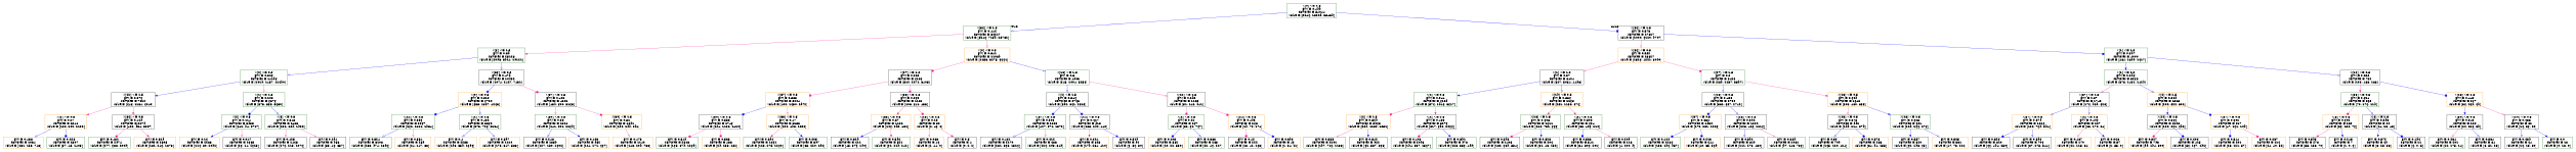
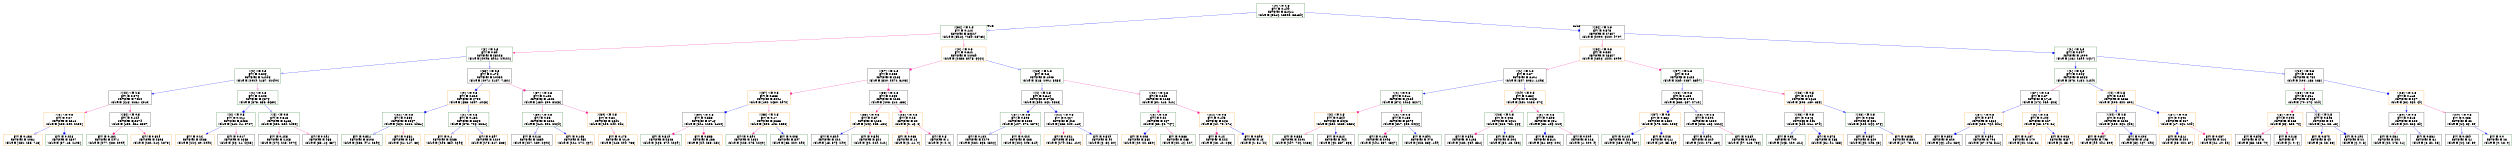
  digraph {
    node [color=black fontname=helvetica shape=box]
    edge [arrowhead=onormal color=blue fontname=helvetica]
    n1 [color=darkgreen label="X[0] <= 1.5\ngini = 0.499\nsamples = 54044\nvalue = [5246, 13309, 35489]"]
    n2 [color=darkgreen label="X[36] <= 1.5\ngini = 0.446\nsamples = 36217\nvalue = [3246, 7189, 25782]"]
    n3 [label="X[36] <= 1.5\ngini = 0.573\nsamples = 17827\nvalue = [2000, 6120, 9707]"]
    n4 [color=darkgreen label="X[6] <= 1.5\ngini = 0.39\nsamples = 25128\nvalue = [2093, 3914, 19121]"]
    n5 [color=darkorange label="X[0] <= 0.5\ngini = 0.541\nsamples = 11089\nvalue = [1153, 3275, 6661]"]
    n6 [color=darkorange label="X[36] <= 0.5\ngini = 0.552\nsamples = 13827\nvalue = [1516, 4221, 8090]"]
    n7 [color=darkgreen label="X[1] <= 1.5\ngini = 0.597\nsamples = 4000\nvalue = [484, 1899, 1617]"]
    n8 [color=darkgreen label="X[0] <= 0.5\ngini = 0.306\nsamples = 14196\nvalue = [1019, 1487, 11690]"]
    n9 [label="X[36] <= 0.5\ngini = 0.479\nsamples = 10932\nvalue = [1074, 2427, 7431]"]
    n10 [label="X[37] <= 1.5\ngini = 0.555\nsamples = 6186\nvalue = [510, 2271, 3405]"]
    n11 [color=darkgreen label="X[18] <= 1.5\ngini = 0.5\nsamples = 4903\nvalue = [643, 1004, 3256]"]
    n12 [label="X[12] <= 1.5\ngini = 0.376\nsamples = 7820\nvalue = [646, 1134, 6040]"]
    n13 [color=darkgreen label="X[1] <= 1.5\ngini = 0.208\nsamples = 6376\nvalue = [373, 353, 5650]"]
    n14 [color=darkorange label="X[0] <= 0.5\ngini = 0.515\nsamples = 6730\nvalue = [635, 1827, 4268]"]
    n15 [label="X[37] <= 1.5\ngini = 0.402\nsamples = 4202\nvalue = [439, 600, 3163]"]
    n16 [color=darkorange label="X[6] <= 0.5\ngini = 0.27\nsamples = 2541\nvalue = [188, 200, 2153]"]
    n17 [label="X[36] <= 0.5\ngini = 0.419\nsamples = 5279\nvalue = [458, 934, 3887]"]
    n18 [color=darkgreen label="X[6] <= 0.5\ngini = 0.114\nsamples = 3953\nvalue = [142, 94, 3717]"]
    n19 [color=darkgreen label="X[6] <= 0.5\ngini = 0.343\nsamples = 2423\nvalue = [231, 259, 1933]"]
    n20 [color=darkorange label="gini = 0.438\nsamples = 1034\nvalue = [131, 155, 748]"]
    n21 [color=darkgreen label="gini = 0.128\nsamples = 1507\nvalue = [57, 45, 1405]"]
    n22 [color=darkgreen label="gini = 0.481\nsamples = 2974\nvalue = [277, 688, 2009]"]
    n23 [color=darkorange label="gini = 0.319\nsamples = 2305\nvalue = [181, 246, 1878]"]
    n24 [color=darkorange label="gini = 0.16\nsamples = 2288\nvalue = [116, 80, 2092]"]
    n25 [label="gini = 0.047\nsamples = 1665\nvalue = [26, 14, 1625]"]
    n26 [label="gini = 0.425\nsamples = 1465\nvalue = [176, 213, 1076]"]
    n27 [label="gini = 0.194\nsamples = 958\nvalue = [55, 46, 857]"]
    n28 [color=darkgreen label="X[24] <= 1.5\ngini = 0.536\nsamples = 3367\nvalue = [262, 1121, 1984]"]
    n29 [color=darkgreen label="X[1] <= 1.5\ngini = 0.482\nsamples = 3363\nvalue = [373, 706, 2284]"]
    n30 [color=darkgreen label="X[30] <= 1.5\ngini = 0.33\nsamples = 2811\nvalue = [241, 301, 2269]"]
    n31 [color=darkorange label="X[30] <= 1.5\ngini = 0.52\nsamples = 1391\nvalue = [198, 299, 894]"]
    n32 [color=darkgreen label="gini = 0.524\nsamples = 3108\nvalue = [238, 974, 1896]"]
    n33 [color=darkorange label="gini = 0.554\nsamples = 259\nvalue = [24, 147, 88]"]
    n34 [color=darkorange label="gini = 0.4\nsamples = 2253\nvalue = [198, 359, 1696]"]
    n35 [color=darkorange label="gini = 0.597\nsamples = 1110\nvalue = [175, 347, 588]"]
    n36 [label="gini = 0.248\nsamples = 1859\nvalue = [127, 130, 1602]"]
    n37 [color=darkorange label="gini = 0.463\nsamples = 952\nvalue = [114, 171, 667]"]
    n38 [color=darkorange label="gini = 0.473\nsamples = 1140\nvalue = [143, 209, 788]"]
    n39 [color=darkorange label="X[37] <= 0.5\ngini = 0.535\nsamples = 5004\nvalue = [402, 1630, 2972]"]
    n40 [label="X[38] <= 1.5\ngini = 0.563\nsamples = 1182\nvalue = [108, 641, 433]"]
    n41 [label="X[1] <= 1.5\ngini = 0.546\nsamples = 3768\nvalue = [592, 861, 2315]"]
    n42 [label="X[12] <= 1.5\ngini = 0.295\nsamples = 1135\nvalue = [51, 143, 941]"]
    n43 [label="X[30] <= 1.5\ngini = 0.558\nsamples = 2746\nvalue = [194, 1132, 1420]"]
    n44 [color=darkorange label="X[38] <= 1.5\ngini = 0.47\nsamples = 2258\nvalue = [208, 498, 1552]"]
    n45 [color=darkorange label="X[38] <= 0.5\ngini = 0.57\nsamples = 1132\nvalue = [106, 595, 431]"]
    n46 [color=darkorange label="X[18] <= 1.5\ngini = 0.15\nsamples = 50\nvalue = [2, 46, 2]"]
    n47 [color=darkgreen label="gini = 0.549\nsamples = 2313\nvalue = [165, 879, 1269]"]
    n48 [color=darkorange label="gini = 0.533\nsamples = 433\nvalue = [29, 253, 151]"]
    n49 [color=darkgreen label="gini = 0.391\nsamples = 1661\nvalue = [123, 278, 1260]"]
    n50 [color=darkgreen label="gini = 0.605\nsamples = 597\nvalue = [85, 220, 292]"]
    n51 [label="gini = 0.519\nsamples = 611\nvalue = [45, 376, 190]"]
    n52 [color=darkgreen label="gini = 0.596\nsamples = 521\nvalue = [61, 219, 241]"]
    n53 [color=darkorange label="gini = 0.083\nsamples = 46\nvalue = [2, 44, 0]"]
    n54 [label="gini = 0.5\nsamples = 4\nvalue = [0, 2, 2]"]
    n55 [color=darkgreen label="X[37] <= 1.5\ngini = 0.508\nsamples = 2853\nvalue = [407, 571, 1875]"]
    n56 [label="X[14] <= 0.5\ngini = 0.627\nsamples = 915\nvalue = [185, 290, 440]"]
    n57 [color=darkgreen label="X[6] <= 1.5\ngini = 0.21\nsamples = 867\nvalue = [32, 68, 767]"]
    n58 [color=darkorange label="X[24] <= 0.5\ngini = 0.495\nsamples = 268\nvalue = [19, 75, 174]"]
    n59 [label="gini = 0.461\nsamples = 2170\nvalue = [281, 363, 1526]"]
    n60 [color=darkgreen label="gini = 0.612\nsamples = 683\nvalue = [126, 208, 349]"]
    n61 [color=darkorange label="gini = 0.624\nsamples = 823\nvalue = [179, 234, 410]"]
    n62 [label="gini = 0.519\nsamples = 92\nvalue = [6, 56, 30]"]
    n63 [color=darkorange label="gini = 0.105\nsamples = 582\nvalue = [10, 22, 550]"]
    n64 [color=darkgreen label="gini = 0.388\nsamples = 285\nvalue = [22, 46, 217]"]
    n65 [label="gini = 0.42\nsamples = 222\nvalue = [18, 41, 163]"]
    n66 [color=darkorange label="gini = 0.396\nsamples = 46\nvalue = [1, 34, 11]"]
    n67 [label="X[1] <= 1.5\ngini = 0.57\nsamples = 8404\nvalue = [827, 3084, 4493]"]
    n68 [color=darkgreen label="X[37] <= 1.5\ngini = 0.5\nsamples = 5423\nvalue = [689, 1137, 3597]"]
    n69 [color=darkgreen label="X[1] <= 0.5\ngini = 0.596\nsamples = 3268\nvalue = [378, 1461, 1429]"]
    n70 [label="X[18] <= 0.5\ngini = 0.555\nsamples = 732\nvalue = [106, 438, 188]"]
    n71 [color=darkgreen label="X[1] <= 0.5\ngini = 0.544\nsamples = 6139\nvalue = [576, 1946, 3617]"]
    n72 [color=darkorange label="X[19] <= 0.5\ngini = 0.586\nsamples = 2265\nvalue = [251, 1138, 876]"]
    n73 [label="X[18] <= 0.5\ngini = 0.433\nsamples = 3780\nvalue = [381, 657, 2742]"]
    n74 [color=darkorange label="X[18] <= 0.5\ngini = 0.609\nsamples = 1643\nvalue = [308, 480, 855]"]
    n75 [color=darkorange label="X[6] <= 1.5\ngini = 0.569\nsamples = 3063\nvalue = [259, 1253, 1551]"]
    n76 [label="X[2] <= 1.5\ngini = 0.488\nsamples = 3076\nvalue = [317, 693, 2066]"]
    n77 [color=darkgreen label="X[18] <= 1.5\ngini = 0.605\nsamples = 1611\nvalue = [213, 732, 666]"]
    n78 [color=darkgreen label="X[6] <= 1.5\ngini = 0.508\nsamples = 654\nvalue = [38, 406, 210]"]
    n79 [color=darkgreen label="gini = 0.555\nsamples = 2101\nvalue = [197, 716, 1188]"]
    n80 [label="gini = 0.542\nsamples = 962\nvalue = [62, 537, 363]"]
    n81 [color=darkgreen label="gini = 0.408\nsamples = 2098\nvalue = [194, 337, 1567]"]
    n82 [color=darkgreen label="gini = 0.591\nsamples = 978\nvalue = [123, 356, 499]"]
    n83 [label="gini = 0.598\nsamples = 1405\nvalue = [182, 689, 534]"]
    n84 [color=darkgreen label="gini = 0.523\nsamples = 206\nvalue = [31, 43, 132]"]
    n85 [label="gini = 0.538\nsamples = 541\nvalue = [34, 306, 201]"]
    n86 [label="gini = 0.209\nsamples = 113\nvalue = [4, 100, 9]"]
    n87 [color=darkorange label="X[37] <= 0.5\ngini = 0.352\nsamples = 1930\nvalue = [173, 231, 1526]"]
    n88 [label="X[18] <= 1.5\ngini = 0.502\nsamples = 1850\nvalue = [208, 426, 1216]"]
    n89 [label="X[13] <= 0.5\ngini = 0.573\nsamples = 992\nvalue = [199, 214, 579]"]
    n90 [color=darkgreen label="X[18] <= 1.5\ngini = 0.625\nsamples = 651\nvalue = [109, 266, 276]"]
    n91 [color=darkgreen label="gini = 0.412\nsamples = 1286\nvalue = [133, 196, 957]"]
    n92 [color=darkorange label="gini = 0.213\nsamples = 644\nvalue = [40, 35, 569]"]
    n93 [label="gini = 0.591\nsamples = 819\nvalue = [111, 278, 430]"]
    n94 [color=darkgreen label="gini = 0.389\nsamples = 1031\nvalue = [97, 148, 786]"]
    n95 [color=darkgreen label="gini = 0.56\nsamples = 709\nvalue = [165, 120, 424]"]
    n96 [color=darkorange label="gini = 0.575\nsamples = 283\nvalue = [34, 94, 155]"]
    n97 [label="gini = 0.557\nsamples = 320\nvalue = [62, 193, 65]"]
    n98 [color=darkorange label="gini = 0.525\nsamples = 331\nvalue = [47, 73, 211]"]
    n99 [label="X[37] <= 1.5\ngini = 0.57\nsamples = 1743\nvalue = [176, 939, 628]"]
    n100 [color=darkorange label="X[2] <= 1.5\ngini = 0.589\nsamples = 1525\nvalue = [202, 522, 801]"]
    n101 [color=darkgreen label="X[38] <= 0.5\ngini = 0.624\nsamples = 365\nvalue = [70, 176, 119]"]
    n102 [color=darkorange label="X[18] <= 1.5\ngini = 0.445\nsamples = 367\nvalue = [36, 262, 69]"]
    n103 [color=darkorange label="X[37] <= 0.5\ngini = 0.579\nsamples = 1516\nvalue = [153, 769, 594]"]
    n104 [color=darkorange label="X[6] <= 1.5\ngini = 0.406\nsamples = 227\nvalue = [23, 170, 34]"]
    n105 [label="X[12] <= 1.5\ngini = 0.566\nsamples = 1208\nvalue = [155, 361, 692]"]
    n106 [color=darkorange label="X[37] <= 0.5\ngini = 0.602\nsamples = 317\nvalue = [47, 161, 109]"]
    n107 [label="gini = 0.526\nsamples = 810\nvalue = [66, 494, 250]"]
    n108 [label="gini = 0.596\nsamples = 706\nvalue = [87, 275, 344]"]
    n109 [color=darkorange label="gini = 0.487\nsamples = 170\nvalue = [21, 115, 34]"]
    n110 [color=darkorange label="gini = 0.068\nsamples = 57\nvalue = [2, 55, 0]"]
    n111 [color=darkorange label="gini = 0.527\nsamples = 793\nvalue = [99, 194, 500]"]
    n112 [label="gini = 0.606\nsamples = 415\nvalue = [56, 167, 192]"]
    n113 [color=darkorange label="gini = 0.544\nsamples = 201\nvalue = [23, 121, 57]"]
    n114 [color=darkorange label="gini = 0.637\nsamples = 116\nvalue = [24, 40, 52]"]
    n115 [color=darkorange label="X[5] <= 0.5\ngini = 0.602\nsamples = 285\nvalue = [56, 153, 76]"]
    n116 [label="X[6] <= 1.5\ngini = 0.598\nsamples = 80\nvalue = [14, 23, 43]"]
    n117 [label="X[30] <= 0.5\ngini = 0.348\nsamples = 285\nvalue = [20, 226, 39]"]
    n118 [label="X[20] <= 0.5\ngini = 0.635\nsamples = 82\nvalue = [16, 36, 30]"]
    n119 [label="gini = 0.595\nsamples = 278\nvalue = [55, 153, 70]"]
    n120 [label="gini = 0.245\nsamples = 7\nvalue = [1, 0, 6]"]
    n121 [color=darkorange label="gini = 0.572\nsamples = 69\nvalue = [8, 23, 38]"]
    n122 [label="gini = 0.496\nsamples = 11\nvalue = [6, 0, 5]"]
    n123 [color=darkgreen label="gini = 0.234\nsamples = 201\nvalue = [12, 175, 14]"]
    n124 [label="gini = 0.534\nsamples = 84\nvalue = [8, 51, 25]"]
    n125 [label="gini = 0.639\nsamples = 64\nvalue = [16, 18, 30]"]
    n126 [color=darkgreen label="gini = 0.0\nsamples = 18\nvalue = [0, 18, 0]"]
    n1 -> n2 [headlabel=True labelangle=45 labeldistance=2.5]
    n1 -> n3 [arrowhead=box headlabel=False labelangle=-45 labeldistance=2.5]
    n2 -> n4 [arrowhead=normal color=deeppink]
    n2 -> n5 [color=deeppink]
    n3 -> n6 [color=deeppink]
    n3 -> n7 [arrowhead=box]
    n4 -> n8
    n4 -> n9
    n5 -> n10 [arrowhead=box color=deeppink]
    n5 -> n11
    n6 -> n67 [color=deeppink]
    n6 -> n68 [arrowhead=box color=deeppink]
    n7 -> n69 [arrowhead=normal]
    n7 -> n70
    n8 -> n12 [arrowhead=normal]
    n8 -> n13 [color=deeppink]
    n9 -> n14 [arrowhead=box]
    n9 -> n15 [arrowhead=box color=deeppink]
    n10 -> n39 [arrowhead=box color=deeppink]
    n10 -> n40 [arrowhead=box color=deeppink]
    n11 -> n41
    n11 -> n42 [color=deeppink]
    n12 -> n16 [arrowhead=normal color=deeppink]
    n12 -> n17 [arrowhead=normal color=deeppink]
    n13 -> n18 [arrowhead=box]
    n13 -> n19
    n14 -> n28 [arrowhead=box]
    n14 -> n29
    n15 -> n30 [color=deeppink]
    n15 -> n31 [arrowhead=box color=deeppink]
    n16 -> n20
    n16 -> n21 [arrowhead=box]
    n17 -> n22 [arrowhead=box color=deeppink]
    n17 -> n23 [arrowhead=normal color=deeppink]
    n18 -> n24 [arrowhead=normal]
    n18 -> n25 [color=deeppink]
    n19 -> n26 [color=deeppink]
    n19 -> n27 [color=deeppink]
    n28 -> n32
    n28 -> n33 [color=deeppink]
    n29 -> n34
    n29 -> n35
    n30 -> n36
    n30 -> n37 [arrowhead=normal]
    n31 -> n38 [color=deeppink]
    n39 -> n43 [arrowhead=box]
    n39 -> n44 [color=deeppink]
    n40 -> n45 [arrowhead=normal color=deeppink]
    n40 -> n46 [arrowhead=box color=deeppink]
    n41 -> n55 [arrowhead=box]
    n41 -> n56 [arrowhead=box]
    n42 -> n57 [arrowhead=box color=deeppink]
    n42 -> n58 [arrowhead=box color=deeppink]
    n43 -> n47 [arrowhead=box color=deeppink]
    n43 -> n48 [arrowhead=box color=deeppink]
    n44 -> n49 [arrowhead=normal color=deeppink]
    n44 -> n50 [arrowhead=normal]
    n45 -> n51 [arrowhead=normal]
    n45 -> n52 [arrowhead=normal color=deeppink]
    n46 -> n53 [color=deeppink]
    n46 -> n54 [arrowhead=normal color=deeppink]
    n55 -> n59
    n55 -> n60 [color=deeppink]
    n56 -> n61 [arrowhead=normal color=deeppink]
    n56 -> n62 [arrowhead=normal]
    n57 -> n63 [arrowhead=box]
-   n57 -> n64
+   n57 -> n64 [color=deeppink]
    n58 -> n65 [arrowhead=box color=deeppink]
    n58 -> n66 [arrowhead=box]
    n67 -> n71 [arrowhead=normal]
    n67 -> n72
    n68 -> n73
    n68 -> n74 [arrowhead=normal color=deeppink]
    n69 -> n99 [color=deeppink]
    n69 -> n100
    n70 -> n101 [arrowhead=normal color=deeppink]
    n70 -> n102 [arrowhead=box]
    n71 -> n75 [arrowhead=box color=deeppink]
    n71 -> n76 [arrowhead=normal color=deeppink]
    n72 -> n77 [arrowhead=normal color=deeppink]
    n72 -> n78 [arrowhead=normal color=deeppink]
    n73 -> n87 [arrowhead=box]
    n73 -> n88
    n74 -> n89 [color=deeppink]
    n74 -> n90 [arrowhead=normal]
    n75 -> n79 [color=deeppink]
    n75 -> n80 [arrowhead=normal]
    n76 -> n81 [arrowhead=box color=deeppink]
    n76 -> n82 [arrowhead=normal]
    n77 -> n83 [arrowhead=box color=deeppink]
    n77 -> n84 [arrowhead=normal]
    n78 -> n85 [arrowhead=box]
    n78 -> n86 [color=deeppink]
    n87 -> n91 [arrowhead=box]
    n87 -> n92 [arrowhead=box]
    n88 -> n93
    n88 -> n94 [color=deeppink]
    n89 -> n95
    n89 -> n96 [arrowhead=box]
    n90 -> n97 [arrowhead=normal]
    n90 -> n98
    n99 -> n103
    n99 -> n104
    n100 -> n105 [arrowhead=normal]
    n100 -> n106 [arrowhead=box]
    n101 -> n115 [arrowhead=box color=deeppink]
    n101 -> n116
    n102 -> n117 [arrowhead=normal]
    n102 -> n118 [color=deeppink]
    n103 -> n107 [arrowhead=box]
    n103 -> n108
    n104 -> n109 [color=deeppink]
    n104 -> n110 [arrowhead=normal]
    n105 -> n111 [arrowhead=box color=deeppink]
    n105 -> n112 [arrowhead=box]
    n106 -> n113 [arrowhead=box]
    n106 -> n114 [arrowhead=box color=deeppink]
    n115 -> n119 [arrowhead=normal color=deeppink]
-   n115 -> n120 [arrowhead=normal]
+   n115 -> n120 [arrowhead=normal color=deeppink]
    n116 -> n121 [arrowhead=normal]
    n116 -> n122 [arrowhead=box]
    n117 -> n123 [color=deeppink]
    n117 -> n124
    n118 -> n125
    n118 -> n126 [arrowhead=normal]
  }
